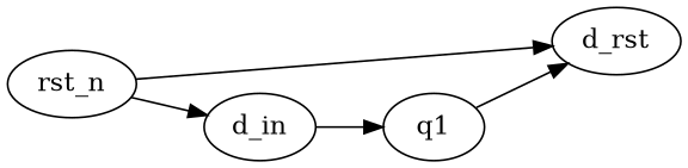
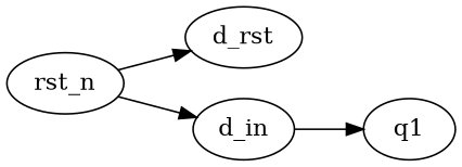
  strict digraph {
    rankdir=LR
    edge [weight=1.0]
    n1 [label=d_rst]
    q1
    rst_n
    d_in
-   q1 -> n1
    rst_n -> n1 [weight=2.0]
    rst_n -> d_in [weight=2.0]
    d_in -> q1
  }
